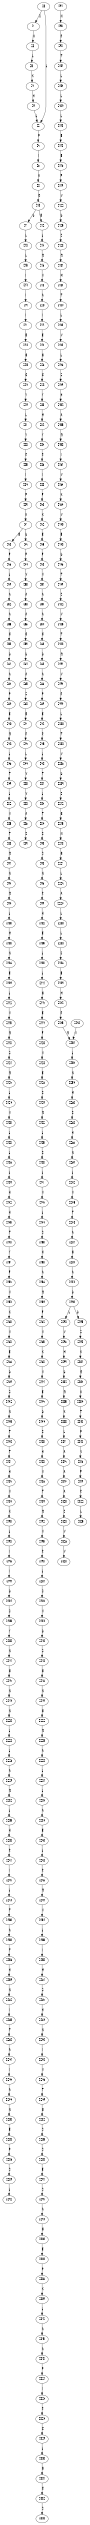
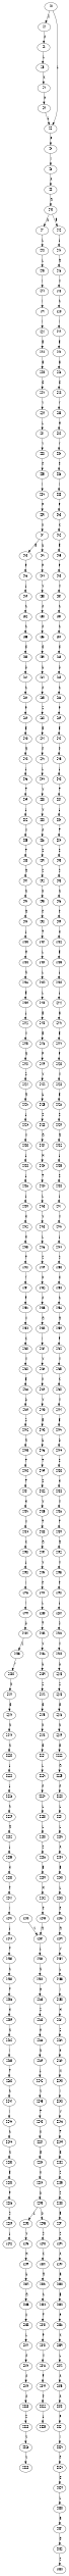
  strict digraph {
    fontname="Patrick Hand"
    node [fontname="Patrick Hand"]
    edge [fontname="Patrick Hand"]
    S0
    S1
    S2
    S3
    S4
    S5
    S6
    S7
    S8
    S9
    S10
    S11
    S12
    S13
    S14
    S15
    S16
    S17
    S18
    S19
    S20
    S21
    S22
    S23
    S24
    S25
    S26
    S27
    S28
    S29
    S30
    S31
    S32
    S33
    S34
    S35
    S36
    S37
    S38
    S39
    S40
    S41
    S42
    S43
    S44
    S45
    S46
    S47
    S48
    S49
    S50
    S51
    S52
    S53
    S54
    S55
    S56
    S57
    S58
    S59
    S60
    S61
    S62
    S63
    S64
    S65
    S66
    S67
    S68
    S69
    S70
    S71
    S72
    S73
    S74
    S75
    S76
    S77
    S78
    S79
    S80
    S81
    S82
    S83
    S84
    S85
    S86
    S87
    S88
    S89
    S90
    S91
    S92
    S93
    S94
    S95
    S96
    S97
    S98
    S99
    S100
    S101
    S102
    S103
    S104
    S105
    S106
    S107
    S108
    S109
    S110
    S111
    S112
    S113
    S114
    S115
    S116
    S117
    S118
    S119
    S120
    S121
    S122
    S123
    S124
    S125
    S126
    S127
    S128
    S129
    S130
    S131
    S132
    S133
    S134
    S135
    S136
    S137
    S138
    S139
    S140
    S141
    S142
    S143
    S144
    S145
    S146
    S147
    S148
    S149
    S150
    S151
    S152
    S153
    S154
    S155
    S156
    S157
    S158
    S159
    S160
    S161
    S162
    S163
    S164
    S165
    S166
    S167
    S168
    S169
    S170
    S171
    S172
    S173
    S174
    S175
    S176
    S177
    S178
    S179
    S180
    S181
    S182
    S183
    S184
    S185
    S186
    S187
    S188
    S189
    S190
    S191
    S192
    S193
    S194
    S195
    S196
    S197
    S198
    S199
    S200
    S201
    S202
    S203
    S204
    S205
    S206
    S207
    S208
    S209
    S210
    S211
    S212
    S213
    S214
    S215
    S216
    S217
    S218
    S219
    S220
    S221
    S222
    S223
    S224
    S225
    S226
    S227
    S228
    S229
    S230
    S231
    S232
    S233
    S234
    S235
    S236
    S237
    S238
    S239
    S240
    S241
    S242
    S243
    S244
    S245
    S246
    S247
    S251
    S249
    S250
    S248
    S252
    S253
    S254
    S255
    S256
    S257
    S258
    S259
    S260
    S261
    S262
    S263
    S264
    S265
    S266
    S267
    S268
    S269
    S270
    S271
    S272
    S273
    S274
    S275
    S276
    S277
    S278
    S279
    S280
    S281
    S282
    S283
    S284
    S285
    S286
    S287
    S288
    S289
    S290
    S291
    S292
    S293
    S295
    S294
    S296
    S297
    S298
    S299
    S300
    S301
    S302
    S303
    S304
    S305
    S306
    S307
    S308
    S309
    S310
    S311
    S312
    S313
    S314
    S315
    S316
    S317
    S318
    S319
    S320
    S321
    S322
    S323
    S324
    S325
    S326
    S327
    S328
    S329
    S330
    S331
    S332
    S333
    S0 -> S1 [label=S]
    S0 -> S2 [label=L]
    S1 -> S3 [label=A]
    S2 -> S4 [label=P]
    S3 -> S5 [label=L]
    S4 -> S6 [label=I]
    S5 -> S7 [label=K]
    S6 -> S8 [label=A]
    S7 -> S9 [label=H]
    S8 -> S10 [label=Q]
    S9 -> S2 [label=L]
    S10 -> S11 [label=D]
    S10 -> S12 [label=E]
    S11 -> S13 [label=L]
    S12 -> S14 [label=L]
    S13 -> S15 [label=L]
    S14 -> S16 [label=Q]
    S15 -> S17 [label=I]
    S16 -> S18 [label=V]
    S17 -> S19 [label=I]
    S18 -> S20 [label=A]
    S19 -> S21 [label=I]
    S20 -> S22 [label=I]
    S21 -> S23 [label=E]
    S22 -> S24 [label=E]
    S23 -> S25 [label=G]
    S24 -> S26 [label=G]
    S25 -> S27 [label=C]
    S26 -> S28 [label=C]
    S27 -> S29 [label=Y]
    S28 -> S30 [label=Y]
    S29 -> S31 [label=L]
    S30 -> S32 [label=M]
    S31 -> S33 [label=Y]
    S32 -> S34 [label=Y]
    S33 -> S35 [label=R]
    S34 -> S36 [label=R]
    S35 -> S37 [label=I]
    S36 -> S38 [label=I]
    S37 -> S39 [label=F]
    S38 -> S40 [label=F]
    S39 -> S41 [label=K]
    S40 -> S42 [label=K]
    S41 -> S43 [label=E]
    S41 -> S44 [label=D]
    S42 -> S45 [label=E]
    S43 -> S46 [label=F]
    S44 -> S47 [label=F]
    S45 -> S48 [label=F]
    S46 -> S49 [label=L]
    S47 -> S50 [label=V]
    S48 -> S51 [label=V]
    S49 -> S52 [label=A]
    S50 -> S53 [label=A]
    S51 -> S54 [label=A]
    S52 -> S55 [label=A]
    S53 -> S56 [label=A]
    S54 -> S57 [label=A]
    S55 -> S58 [label=C]
    S56 -> S59 [label=C]
    S57 -> S60 [label=C]
    S58 -> S61 [label=D]
    S59 -> S62 [label=D]
    S60 -> S63 [label=D]
    S61 -> S64 [label=A]
    S62 -> S65 [label=A]
    S63 -> S66 [label=A]
    S64 -> S67 [label=P]
    S65 -> S68 [label=S]
    S66 -> S69 [label=P]
    S67 -> S70 [label=E]
    S68 -> S71 [label=E]
    S69 -> S72 [label=E]
    S70 -> S73 [label=Q]
    S71 -> S74 [label=R]
    S72 -> S75 [label=R]
    S73 -> S76 [label=L]
    S74 -> S77 [label=L]
    S75 -> S78 [label=L]
    S76 -> S79 [label=T]
    S77 -> S80 [label=V]
    S78 -> S81 [label=T]
    S79 -> S82 [label=L]
    S80 -> S83 [label=V]
    S81 -> S84 [label=L]
    S82 -> S85 [label=V]
    S83 -> S86 [label=A]
    S84 -> S87 [label=T]
    S85 -> S88 [label=T]
    S86 -> S89 [label=S]
    S87 -> S90 [label=S]
    S88 -> S91 [label=Q]
+   S89 -> S92 [label=S]
    S90 -> S93 [label=S]
    S91 -> S94 [label=N]
    S92 -> S95 [label=N]
    S93 -> S96 [label=N]
    S94 -> S97 [label=Q]
    S95 -> S98 [label=R]
    S96 -> S99 [label=R]
    S97 -> S100 [label=L]
    S98 -> S101 [label=T]
    S99 -> S102 [label=H]
    S100 -> S103 [label=M]
    S101 -> S104 [label=L]
    S102 -> S105 [label=E]
    S103 -> S106 [label=N]
    S104 -> S107 [label=L]
    S105 -> S108 [label=L]
    S106 -> S109 [label=E]
    S107 -> S110 [label=L]
    S108 -> S111 [label=L]
    S109 -> S112 [label=L]
    S110 -> S113 [label=E]
    S111 -> S114 [label=G]
    S112 -> S115 [label=V]
    S113 -> S116 [label=E]
    S114 -> S117 [label=E]
    S115 -> S118 [label=Q]
    S116 -> S119 [label=F]
    S117 -> S120 [label=F]
    S118 -> S121 [label=S]
    S119 -> S122 [label=V]
    S120 -> S123 [label=V]
    S121 -> S124 [label=Q]
    S122 -> S125 [label=D]
    S123 -> S126 [label=E]
    S124 -> S127 [label=L]
    S125 -> S128 [label=S]
    S126 -> S129 [label=S]
    S127 -> S130 [label=V]
    S128 -> S131 [label=Q]
    S129 -> S132 [label=Q]
    S130 -> S133 [label=L]
    S131 -> S134 [label=M]
    S132 -> S135 [label=L]
    S133 -> S136 [label=L]
    S134 -> S137 [label=T]
    S135 -> S138 [label=S]
    S136 -> S139 [label=L]
    S137 -> S140 [label=L]
    S138 -> S141 [label=L]
    S139 -> S142 [label=H]
    S140 -> S143 [label=V]
    S141 -> S144 [label=V]
    S142 -> S145 [label=H]
    S143 -> S146 [label=L]
    S144 -> S147 [label=L]
    S145 -> S148 [label=T]
    S146 -> S149 [label=S]
    S147 -> S150 [label=S]
    S148 -> S151 [label=Y]
    S149 -> S152 [label=H]
    S150 -> S153 [label=H]
    S151 -> S154 [label=F]
    S152 -> S155 [label=A]
    S153 -> S156 [label=A]
    S154 -> S157 [label=V]
    S155 -> S158 [label=Q]
    S156 -> S159 [label=Q]
    S157 -> S160 [label=K]
    S158 -> S161 [label=I]
    S159 -> S162 [label=F]
    S160 -> S163 [label=V]
    S161 -> S164 [label=V]
    S162 -> S165 [label=V]
    S163 -> S166 [label=E]
    S164 -> S167 [label=K]
    S165 -> S168 [label=K]
    S166 -> S169 [label=D]
    S167 -> S170 [label=V]
    S168 -> S171 [label=V]
    S169 -> S172 [label=S]
    S170 -> S173 [label=E]
    S171 -> S174 [label=E]
    S172 -> S175 [label=N]
    S173 -> S176 [label=D]
    S174 -> S177 [label=D]
    S175 -> S178 [label=T]
    S176 -> S179 [label=T]
    S177 -> S180 [label=S]
    S178 -> S181 [label=T]
    S179 -> S182 [label=S]
    S180 -> S183 [label=H]
    S181 -> S184 [label=H]
    S182 -> S185 [label=V]
    S183 -> S186 [label=V]
    S184 -> S187 [label=V]
    S185 -> S188 [label=T]
    S186 -> S189 [label=T]
    S187 -> S190 [label=K]
    S188 -> S191 [label=Q]
    S189 -> S192 [label=Q]
    S190 -> S193 [label=L]
    S191 -> S194 [label=V]
    S192 -> S195 [label=V]
    S193 -> S196 [label=I]
    S194 -> S197 [label=R]
    S195 -> S198 [label=R]
    S196 -> S199 [label=I]
    S197 -> S200 [label=L]
    S198 -> S201 [label=L]
    S199 -> S202 [label=D]
    S200 -> S203 [label=T]
    S201 -> S204 [label=S]
    S202 -> S205 [label=S]
    S203 -> S206 [label=V]
    S204 -> S207 [label=V]
    S205 -> S208 [label=Y]
    S206 -> S209 [label=D]
    S207 -> S210 [label=D]
    S208 -> S211 [label=N]
    S209 -> S212 [label=S]
    S210 -> S213 [label=S]
    S211 -> S214 [label=G]
    S212 -> S215 [label=G]
    S213 -> S216 [label=G]
    S214 -> S217 [label=N]
    S215 -> S218 [label=N]
    S216 -> S219 [label=N]
    S217 -> S220 [label=N]
    S218 -> S221 [label=G]
    S219 -> S222 [label=G]
    S220 -> S223 [label=L]
    S221 -> S224 [label=L]
    S222 -> S225 [label=Q]
    S223 -> S226 [label=L]
    S224 -> S227 [label=A]
    S225 -> S228 [label=A]
    S226 -> S229 [label=A]
    S227 -> S230 [label=L]
    S228 -> S231 [label=L]
    S229 -> S232 [label=Q]
    S230 -> S233 [label=L]
    S231 -> S234 [label=L]
    S232 -> S235 [label=L]
    S233 -> S236 [label=S]
    S234 -> S237 [label=A]
    S235 -> S238 [label=H]
    S236 -> S239 [label=E]
    S237 -> S240 [label=E]
    S238 -> S241 [label=R]
    S239 -> S242 [label=M]
    S240 -> S243 [label=L]
    S241 -> S244 [label=I]
    S242 -> S245 [label=R]
    S243 -> S246 [label=R]
    S244 -> S247 [label=L]
    S245 -> S251 [label=Q]
    S246 -> S249 [label=Q]
    S247 -> S250 [label=T]
    S251 -> S254 [label=L]
    S249 -> S252 [label=V]
    S250 -> S253 [label=A]
    S248 -> S251 [label=V]
    S252 -> S255 [label=L]
    S253 -> S256 [label=T]
    S254 -> S257 [label=N]
    S255 -> S258 [label=I]
    S256 -> S259 [label=H]
    S257 -> S260 [label=M]
    S258 -> S261 [label=M]
    S259 -> S262 [label=N]
    S260 -> S263 [label=S]
    S261 -> S264 [label=S]
    S262 -> S265 [label=I]
    S263 -> S266 [label=H]
    S264 -> S267 [label=H]
    S265 -> S268 [label=T]
    S266 -> S269 [label=N]
    S267 -> S270 [label=N]
    S268 -> S271 [label=A]
    S269 -> S272 [label=L]
    S270 -> S273 [label=I]
    S271 -> S274 [label=I]
    S272 -> S275 [label=V]
    S273 -> S276 [label=V]
    S274 -> S277 [label=A]
    S275 -> S278 [label=T]
    S276 -> S279 [label=T]
    S277 -> S280 [label=N]
    S278 -> S281 [label=A]
    S279 -> S282 [label=G]
    S280 -> S283 [label=E]
    S281 -> S284 [label=G]
    S282 -> S285 [label=S]
    S283 -> S286 [label=P]
    S284 -> S287 [label=A]
    S285 -> S288 [label=S]
    S286 -> S289 [label=S]
    S287 -> S290 [label=D]
    S288 -> S291 [label=E]
    S289 -> S292 [label=L]
    S290 -> S293 [label=L]
    S290 -> S295 [label=D]
    S291 -> S294 [label=S]
    S293 -> S296 [label=V]
    S295 -> S298 [label=S]
    S294 -> S297 [label=A]
    S296 -> S299 [label=M]
    S297 -> S300 [label=G]
    S298 -> S301 [label=K]
    S299 -> S302 [label=D]
    S300 -> S303 [label=E]
    S301 -> S304 [label=Q]
    S302 -> S305 [label=Q]
    S303 -> S306 [label=P]
    S304 -> S307 [label=A]
    S305 -> S308 [label=K]
    S306 -> S309 [label=K]
    S307 -> S310 [label=T]
    S308 -> S311 [label=L]
    S309 -> S312 [label=L]
    S310 -> S313 [label=P]
    S311 -> S314 [label=A]
    S312 -> S315 [label=A]
    S313 -> S316 [label=V]
    S314 -> S317 [label=A]
    S315 -> S318 [label=A]
    S316 -> S319 [label=F]
    S317 -> S320 [label=A]
    S318 -> S321 [label=P]
    S319 -> S322 [label=R]
    S320 -> S323 [label=S]
    S321 -> S324 [label=I]
    S322 -> S325 [label=L]
    S323 -> S326 [label=V]
    S324 -> S327 [label=R]
    S326 -> S328 [label=V]
    S327 -> S329 [label=C]
    S329 -> S330 [label=L]
    S330 -> S331 [label=G]
    S331 -> S332 [label=C]
    S332 -> S333 [label=S]
  }
